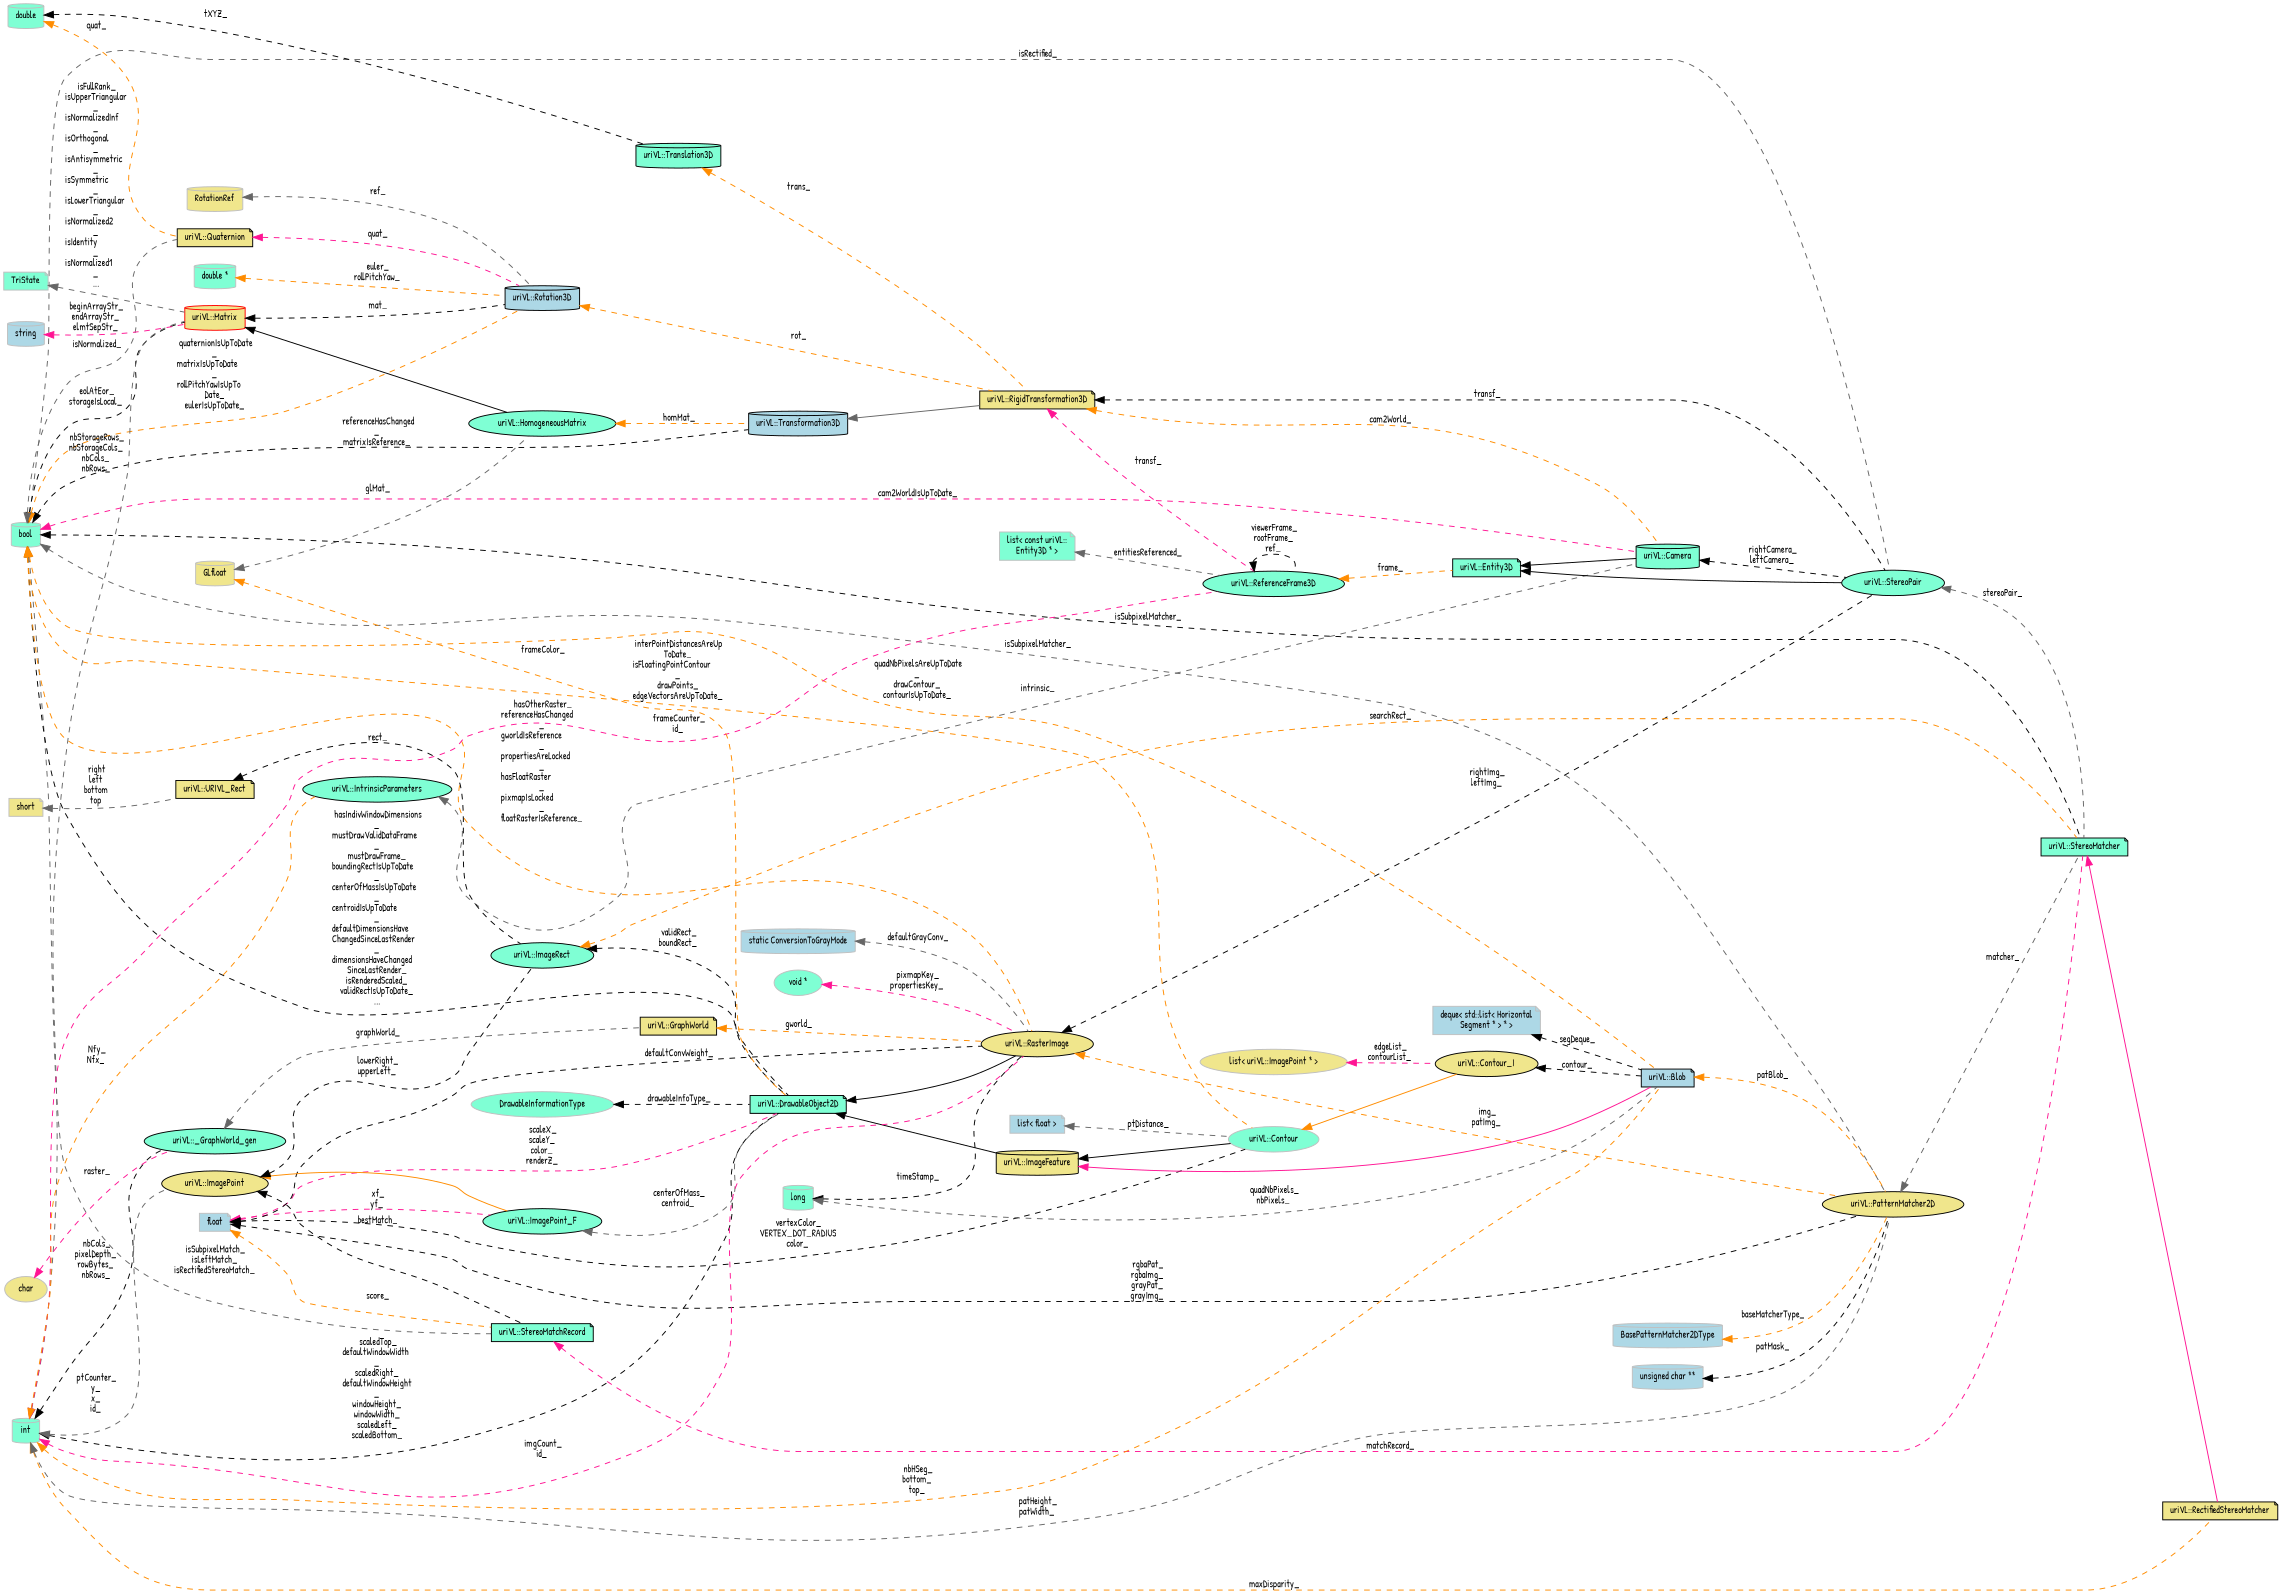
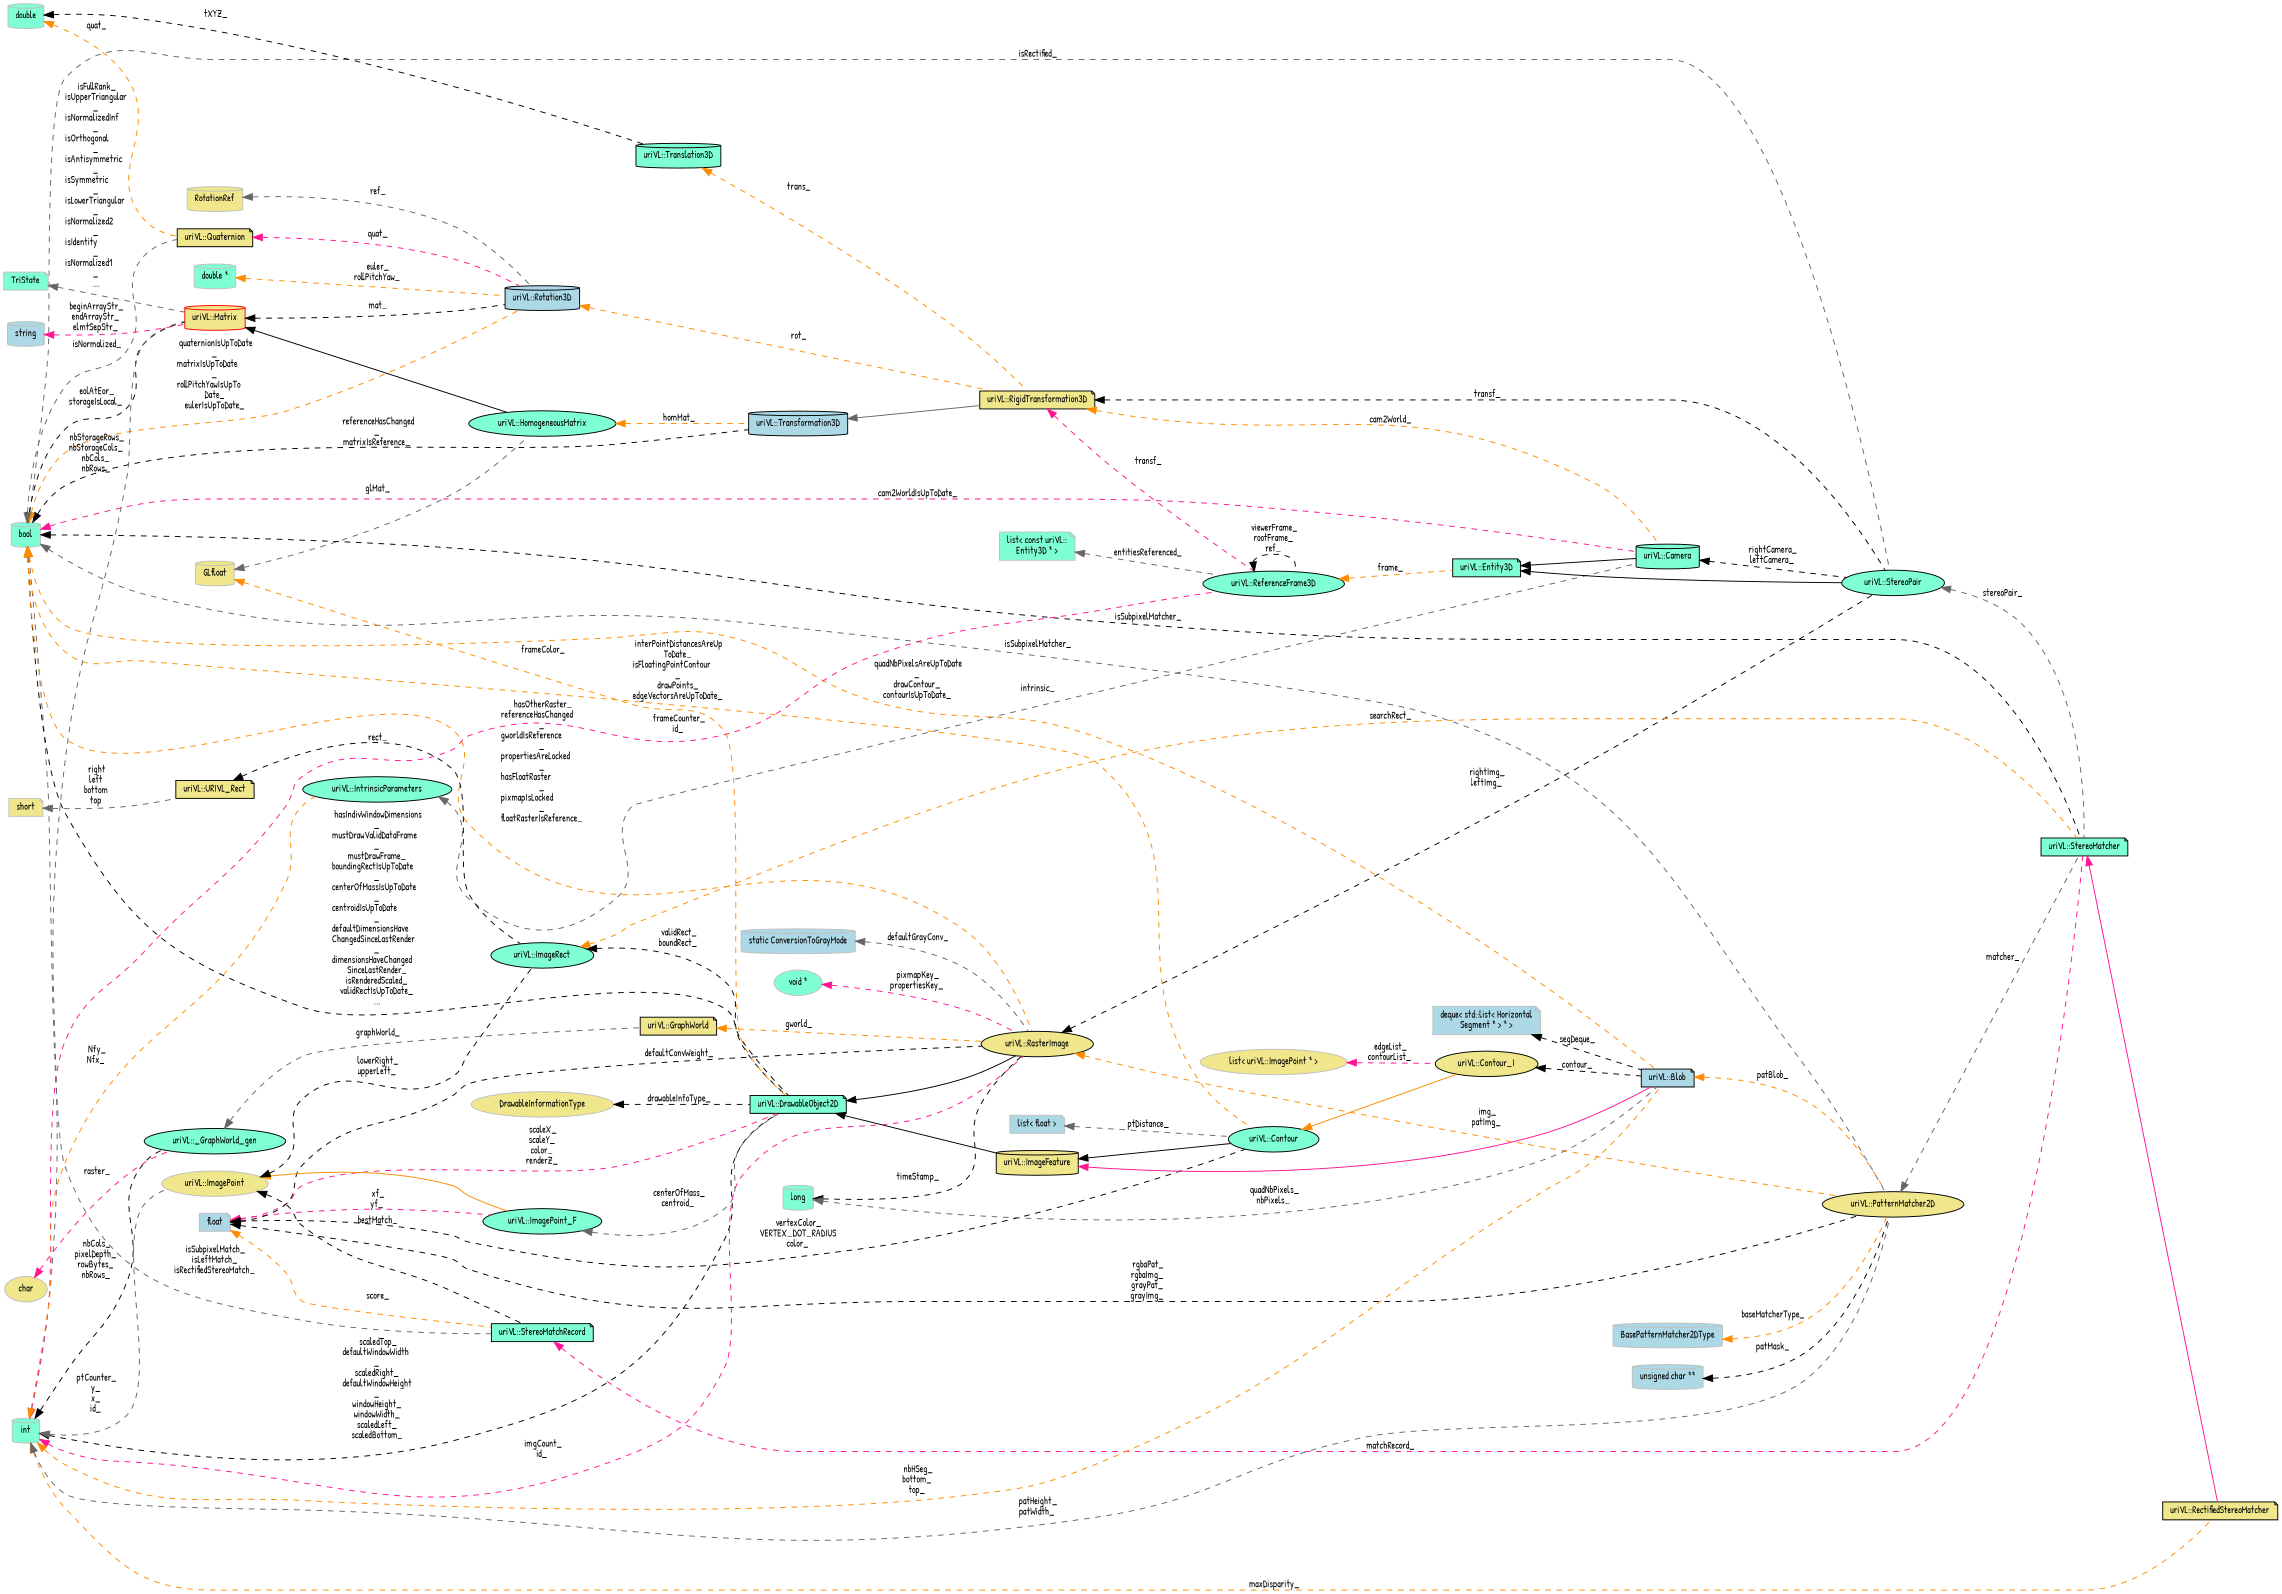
  digraph {
    fontname="Patrick Hand"
    rankdir=LR
    node [color=black fillcolor=aquamarine fontname="Patrick Hand" fontsize=10 shape=cylinder style=filled]
    edge [color=black dir=back fontname="Patrick Hand" fontsize=10 labelfontname=Helvetica labelfontsize=10 style=dashed]
    n1 [fillcolor=khaki fontcolor=black height=0.2 label="uriVL::RectifiedStereoMatcher" shape=note width=0.4]
    n2 [height=0.2 label="uriVL::StereoMatcher" shape=note width=0.4]
    n3 [height=0.2 label="uriVL::StereoMatchRecord" shape=note width=0.4]
    n4 [color=grey75 fillcolor=lightblue height=0.2 label=float shape=note width=0.4]
    n5 [fillcolor=khaki height=0.2 label="uriVL::PatternMatcher2D" shape=ellipse width=0.4]
    n6 [height=0.2 label="uriVL::DrawableObject2D" shape=note width=0.4]
    n7 [height=0.2 label="uriVL::ImagePoint_F" shape=ellipse width=0.4]
-   n8 [color=grey75 height=0.2 label="uriVL::Contour" shape=ellipse width=0.4]
+   n8 [height=0.2 label="uriVL::Contour" shape=ellipse width=0.4]
    n9 [fillcolor=khaki height=0.2 label="uriVL::RasterImage" shape=ellipse width=0.4]
    n10 [fillcolor=khaki height=0.2 label="uriVL::ImageFeature" width=0.4]
    n11 [fillcolor=khaki height=0.2 label="uriVL::Contour_I" shape=ellipse width=0.4]
    n12 [height=0.2 label="uriVL::StereoPair" shape=ellipse width=0.4]
    n13 [color=grey75 height=0.2 label=bool width=0.4]
    n14 [fillcolor=lightblue height=0.2 label="uriVL::Blob" shape=note width=0.4]
    n15 [fillcolor=lightblue height=0.2 label="uriVL::Transformation3D" width=0.4]
    n16 [color=red fillcolor=khaki height=0.2 label="uriVL::Matrix" width=0.4]
    n17 [fillcolor=lightblue height=0.2 label="uriVL::Rotation3D" width=0.4]
    n18 [fillcolor=khaki height=0.2 label="uriVL::Quaternion" shape=note width=0.4]
    n19 [height=0.2 label="uriVL::Camera" width=0.4]
    n20 [fillcolor=khaki height=0.2 label="uriVL::RigidTransformation3D" shape=note width=0.4]
    n21 [height=0.2 label="uriVL::HomogeneousMatrix" shape=ellipse width=0.4]
-   n22 [fillcolor=khaki height=0.2 label="uriVL::ImagePoint" shape=ellipse width=0.4]
+   n22 [color=grey75 fillcolor=khaki height=0.2 label="uriVL::ImagePoint" shape=ellipse width=0.4]
    n23 [height=0.2 label="uriVL::ImageRect" shape=ellipse width=0.4]
    n24 [color=grey75 height=0.2 label=int width=0.4]
    n25 [height=0.2 label="uriVL::_GraphWorld_gen" shape=ellipse width=0.4]
    n26 [height=0.2 label="uriVL::ReferenceFrame3D" shape=ellipse width=0.4]
    n27 [height=0.2 label="uriVL::IntrinsicParameters" shape=ellipse width=0.4]
    n28 [fillcolor=khaki height=0.2 label="uriVL::GraphWorld" shape=note width=0.4]
    n29 [height=0.2 label="uriVL::Entity3D" shape=note width=0.4]
    n30 [fillcolor=khaki height=0.2 label="uriVL::URIVL_Rect" shape=note width=0.4]
    n31 [color=grey75 fillcolor=khaki height=0.2 label=short shape=note width=0.4]
    n32 [color=grey75 fillcolor=lightblue height=0.2 label=BasePatternMatcher2DType width=0.4]
    n33 [color=grey75 fillcolor=lightblue height=0.2 label="unsigned char **" width=0.4]
    n34 [color=grey75 fillcolor=khaki height=0.2 label=GLfloat width=0.4]
-   n35 [color=grey75 height=0.2 label=DrawableInformationType shape=ellipse width=0.4]
+   n35 [color=grey75 fillcolor=khaki height=0.2 label=DrawableInformationType shape=ellipse width=0.4]
    n36 [color=grey75 fillcolor=lightblue height=0.2 label="deque\< std::list\< Horizontal\lSegment * \> * \>" shape=note width=0.4]
    n37 [color=grey75 fillcolor=lightblue height=0.2 label="list\< float \>" shape=note width=0.4]
    n38 [color=grey75 fillcolor=khaki height=0.2 label="list\< uriVL::ImagePoint * \>" shape=ellipse width=0.4]
    n39 [color=grey75 height=0.2 label=long width=0.4]
    n40 [color=grey75 fillcolor=khaki height=0.2 label=char shape=ellipse width=0.4]
    n41 [color=grey75 fillcolor=lightblue height=0.2 label="static ConversionToGrayMode" width=0.4]
    n42 [color=grey75 height=0.2 label="void *" shape=ellipse width=0.4]
    n43 [color=grey75 height=0.2 label="list\< const uriVL::\lEntity3D * \>" shape=note width=0.4]
    n44 [color=grey75 fillcolor=lightblue height=0.2 label=string width=0.4]
    n45 [color=grey75 height=0.2 label=TriState shape=note width=0.4]
    n46 [color=grey75 height=0.2 label="double *" width=0.4]
    n47 [color=grey75 fillcolor=khaki height=0.2 label=RotationRef width=0.4]
    n48 [color=grey75 height=0.2 label=double width=0.4]
    n49 [height=0.2 label="uriVL::Translation3D" width=0.4]
    n2 -> n1 [color=deeppink style=solid]
    n3 -> n2 [color=deeppink label=" matchRecord_"]
    n4 -> n3 [color=darkorange label=" score_"]
    n4 -> n5 [label=" rgbaPat_\nrgbaImg_\ngrayPat_\ngrayImg_"]
    n4 -> n6 [color=deeppink label=" scaleX_\nscaleY_\ncolor_\nrenderZ_"]
    n4 -> n7 [color=deeppink label=" xf_\nyf_"]
    n4 -> n8 [label=" vertexColor_\nVERTEX_DOT_RADIUS\ncolor_"]
    n4 -> n9 [label=" defaultConvWeight_"]
    n5 -> n2 [color=gray40 label=" matcher_"]
    n6 -> n9 [style=solid]
    n6 -> n10 [style=solid]
    n7 -> n6 [color=gray40 label=" centerOfMass_\ncentroid_"]
    n8 -> n11 [color=darkorange style=solid]
    n9 -> n5 [color=darkorange label=" img_\npatImg_"]
    n9 -> n12 [label=" rightImg_\nleftImg_"]
    n10 -> n8 [style=solid]
    n10 -> n14 [color=deeppink style=solid]
    n11 -> n14 [label=" contour_"]
    n12 -> n2 [color=gray40 label=" stereoPair_"]
    n13 -> n2 [label=" isSubpixelMatcher_"]
    n13 -> n3 [color=gray40 label=" isSubpixelMatch_\nisLeftMatch_\nisRectifiedStereoMatch_"]
    n13 -> n5 [color=gray40 label=" isSubpixelMatcher_"]
    n13 -> n6 [label=" hasIndivWindowDimensions\l_\nmustDrawValidDataFrame\l_\nmustDrawFrame_\nboundingRectIsUpToDate\l_\ncenterOfMassIsUpToDate\l_\ncentroidIsUpToDate\l_\ndefaultDimensionsHave\lChangedSinceLastRender\l_\ndimensionsHaveChanged\lSinceLastRender_\nisRenderedScaled_\nvalidRectIsUpToDate_\n..."]
    n13 -> n8 [color=darkorange label=" interPointDistancesAreUp\lToDate_\nisFloatingPointContour\l_\ndrawPoints_\nedgeVectorsAreUpToDate_"]
    n13 -> n9 [color=darkorange label=" hasOtherRaster_\nreferenceHasChanged\l_\ngworldIsReference\l_\npropertiesAreLocked\l_\nhasFloatRaster\l_\npixmapIsLocked\l_\nfloatRasterIsReference_"]
    n13 -> n12 [color=gray40 label=" isRectified_"]
    n13 -> n14 [color=darkorange label=" quadNbPixelsAreUpToDate\l_\ndrawContour_\ncontourIsUpToDate_"]
    n13 -> n15 [label=" referenceHasChanged\l_\nmatrixIsReference_"]
    n13 -> n16 [label=" eolAtEor_\nstorageIsLocal_"]
    n13 -> n17 [color=darkorange label=" quaternionIsUpToDate\l_\nmatrixIsUpToDate\l_\nrollPitchYawIsUpTo\lDate_\neulerIsUpToDate_"]
    n13 -> n18 [color=gray40 label=" isNormalized_"]
    n13 -> n19 [color=deeppink label=" cam2WorldIsUpToDate_"]
    n14 -> n5 [color=darkorange label=" patBlob_"]
    n15 -> n20 [color=gray40 style=solid]
    n16 -> n17 [label=" mat_"]
    n16 -> n21 [style=solid]
    n17 -> n20 [color=darkorange label=" rot_"]
    n18 -> n17 [color=deeppink label=" quat_"]
    n19 -> n12 [label=" rightCamera_\nleftCamera_"]
    n20 -> n12 [label=" transf_"]
    n20 -> n19 [color=darkorange label=" cam2World_"]
    n20 -> n26 [color=deeppink label=" transf_"]
    n21 -> n15 [color=darkorange label=" homMat_"]
    n22 -> n3 [label=" bestMatch_"]
    n22 -> n7 [color=darkorange style=solid]
    n22 -> n23 [label=" lowerRight_\nupperLeft_"]
    n23 -> n2 [color=darkorange label=" searchRect_"]
    n23 -> n6 [label=" validRect_\nboundRect_"]
    n24 -> n1 [color=darkorange label=" maxDisparity_"]
    n24 -> n5 [color=gray40 label=" patHeight_\npatWidth_"]
    n24 -> n6 [label=" scaledTop_\ndefaultWindowWidth\l_\nscaledRight_\ndefaultWindowHeight\l_\nwindowHeight_\nwindowWidth_\nscaledLeft_\nscaledBottom_"]
    n24 -> n9 [color=deeppink label=" imgCount_\nid_"]
    n24 -> n14 [color=darkorange label=" nbHSeg_\nbottom_\ntop_"]
    n24 -> n16 [color=gray40 label=" nbStorageRows_\nnbStorageCols_\nnbCols_\nnbRows_"]
    n24 -> n22 [color=gray40 label=" ptCounter_\ny_\nx_\nid_"]
    n24 -> n25 [label=" nbCols_\npixelDepth_\nrowBytes_\nnbRows_"]
    n24 -> n26 [color=deeppink label=" frameCounter_\nid_"]
    n24 -> n27 [color=darkorange label=" Nfy_\nNfx_"]
    n25 -> n28 [color=gray40 label=" graphWorld_"]
    n26 -> n26 [label=" viewerFrame_\nrootFrame_\nref_"]
    n26 -> n29 [color=darkorange label=" frame_"]
    n27 -> n19 [color=gray40 label=" intrinsic_"]
    n28 -> n9 [color=darkorange label=" gworld_"]
    n29 -> n12 [style=solid]
    n29 -> n19 [style=solid]
    n30 -> n23 [label=" rect_"]
    n31 -> n30 [color=gray40 label=" right\nleft\nbottom\ntop"]
    n32 -> n5 [color=darkorange label=" baseMatcherType_"]
    n33 -> n5 [label=" patMask_"]
    n34 -> n6 [color=darkorange label=" frameColor_"]
    n34 -> n21 [color=gray40 label=" glMat_"]
    n35 -> n6 [label=" drawableInfoType_"]
    n36 -> n14 [label=" segDeque_"]
    n37 -> n8 [color=gray40 label=" ptDistance_"]
    n38 -> n11 [color=deeppink label=" edgeList_\ncontourList_"]
    n39 -> n9 [label=" timeStamp_"]
    n39 -> n14 [color=gray40 label=" quadNbPixels_\nnbPixels_"]
    n40 -> n25 [color=deeppink label=" raster_"]
    n41 -> n9 [color=gray40 label=" defaultGrayConv_"]
    n42 -> n9 [color=deeppink label=" pixmapKey_\npropertiesKey_"]
    n43 -> n26 [color=gray40 label=" entitiesReferenced_"]
    n44 -> n16 [color=deeppink label=" beginArrayStr_\nendArrayStr_\nelmtSepStr_"]
    n45 -> n16 [color=gray40 label=" isFullRank_\nisUpperTriangular\l_\nisNormalizedInf\l_\nisOrthogonal\l_\nisAntisymmetric\l_\nisSymmetric\l_\nisLowerTriangular\l_\nisNormalized2\l_\nisIdentity\l_\nisNormalized1\l_\n..."]
    n46 -> n17 [color=darkorange label=" euler_\nrollPitchYaw_"]
    n47 -> n17 [color=gray40 label=" ref_"]
    n48 -> n18 [color=darkorange label=" quat_"]
    n48 -> n49 [label=" tXYZ_"]
    n49 -> n20 [color=darkorange label=" trans_"]
  }
